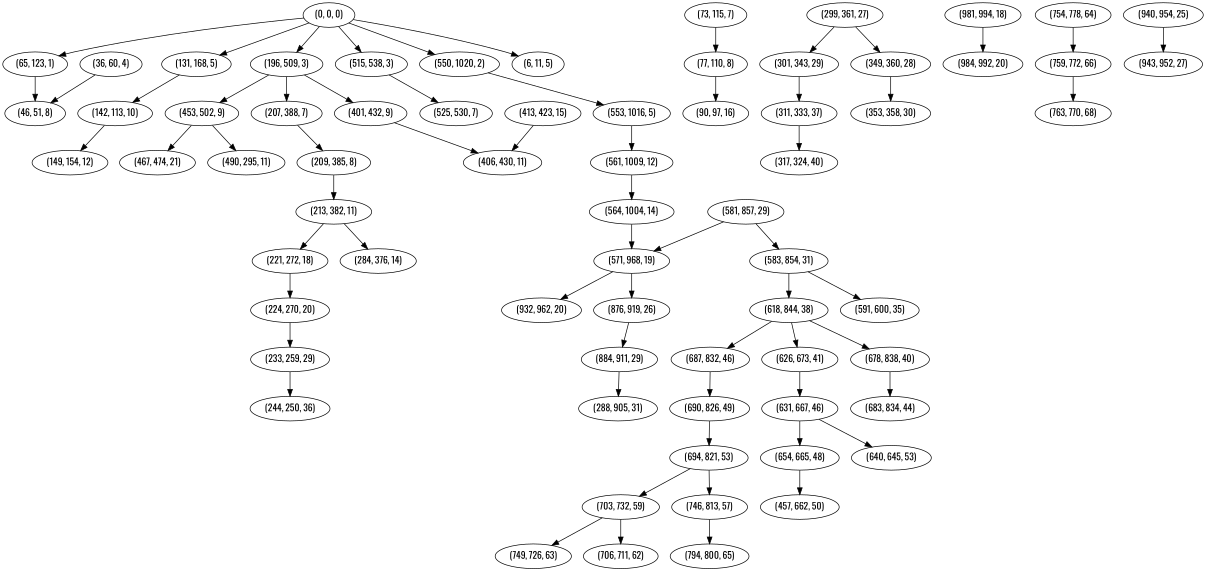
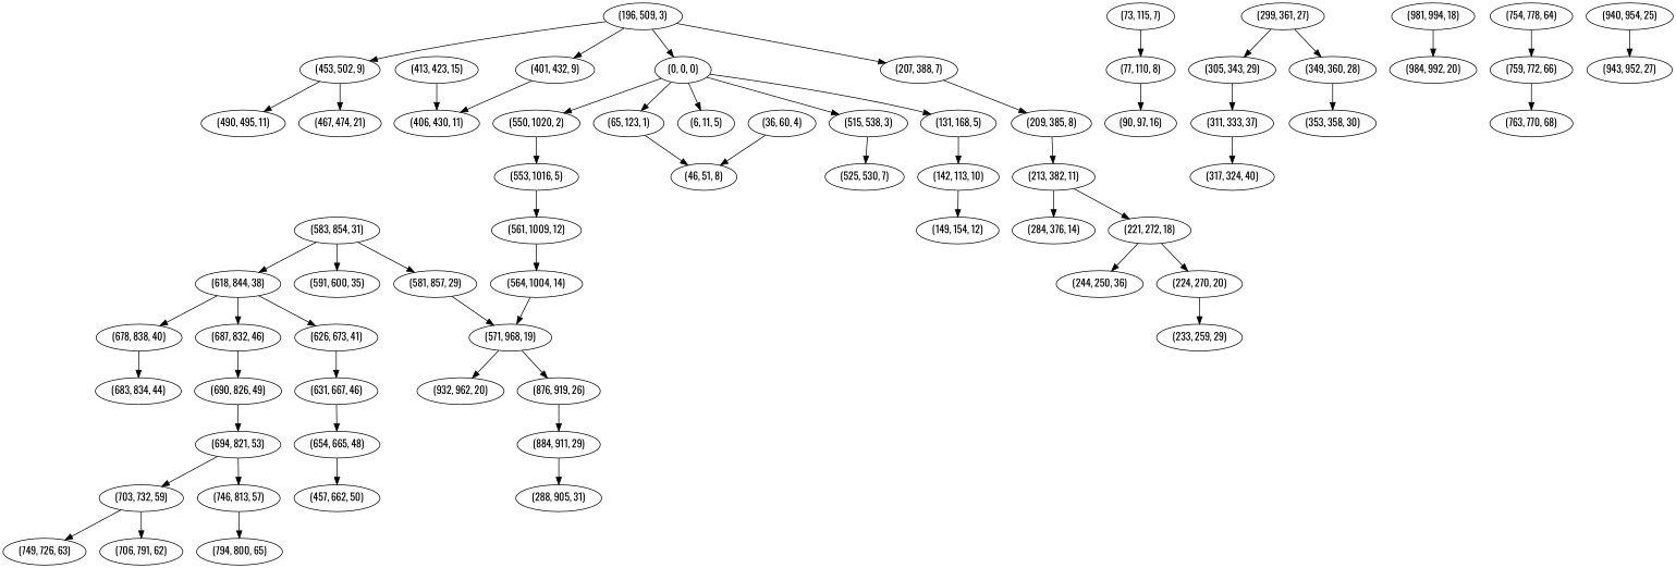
  digraph {
    fontname=Oswald
    node [fontname=Oswald]
    edge [fontname=Oswald]
    "(0, 0, 0)"
    "(6, 11, 5)"
    "(65, 123, 1)"
    "(131, 168, 5)"
    "(196, 509, 3)"
    "(515, 538, 3)"
    "(550, 1020, 2)"
    "(36, 60, 4)"
    "(46, 51, 8)"
    n10 [label="(142, 113, 10)"]
    "(207, 388, 7)"
    "(401, 432, 9)"
    "(453, 502, 9)"
    "(525, 530, 7)"
    "(553, 1016, 5)"
    "(73, 115, 7)"
    "(77, 110, 8)"
    "(90, 97, 16)"
    "(149, 154, 12)"
    "(209, 385, 8)"
    "(406, 430, 11)"
    "(467, 474, 21)"
-   "(490, 495, 11)" [label="(490, 295, 11)"]
+   "(490, 495, 11)"
    "(213, 382, 11)"
    "(221, 272, 18)"
    "(284, 376, 14)"
    "(224, 270, 20)"
    "(233, 259, 29)"
    "(244, 250, 36)"
    "(299, 361, 27)"
-   "(301, 343, 29)"
+   "(301, 343, 29)" [label="(305, 343, 29)"]
    "(349, 360, 28)"
    "(311, 333, 37)"
    "(353, 358, 30)"
    "(317, 324, 40)"
    "(413, 423, 15)"
    "(561, 1009, 12)"
    "(564, 1004, 14)"
    "(571, 968, 19)"
    "(876, 919, 26)"
    "(932, 962, 20)"
    "(981, 994, 18)"
    "(984, 992, 20)"
    "(581, 857, 29)"
    "(583, 854, 31)"
    "(884, 911, 29)"
    "(591, 600, 35)"
    "(618, 844, 38)"
    "(626, 673, 41)"
    "(678, 838, 40)"
    "(687, 832, 46)"
    "(631, 667, 46)"
    "(683, 834, 44)"
-   "(640, 645, 53)"
    "(654, 665, 48)"
    n56 [label="(457, 662, 50)"]
    "(690, 826, 49)"
    "(694, 821, 53)"
    "(703, 732, 59)"
    "(746, 813, 57)"
-   "(706, 711, 62)"
+   "(706, 711, 62)" [label="(706, 791, 62)"]
    n62 [label="(749, 726, 63)"]
    "(794, 800, 65)"
    "(754, 778, 64)"
    "(759, 772, 66)"
    "(763, 770, 68)"
    n67 [label="(288, 905, 31)"]
    "(940, 954, 25)"
    "(943, 952, 27)"
    "(0, 0, 0)" -> "(6, 11, 5)"
    "(0, 0, 0)" -> "(65, 123, 1)"
    "(0, 0, 0)" -> "(131, 168, 5)"
-   "(0, 0, 0)" -> "(196, 509, 3)"
+   "(196, 509, 3)" -> "(0, 0, 0)"
    "(0, 0, 0)" -> "(515, 538, 3)"
    "(0, 0, 0)" -> "(550, 1020, 2)"
    "(65, 123, 1)" -> "(46, 51, 8)"
    "(131, 168, 5)" -> n10
    "(196, 509, 3)" -> "(207, 388, 7)"
    "(196, 509, 3)" -> "(401, 432, 9)"
    "(196, 509, 3)" -> "(453, 502, 9)"
    "(515, 538, 3)" -> "(525, 530, 7)"
    "(550, 1020, 2)" -> "(553, 1016, 5)"
    "(36, 60, 4)" -> "(46, 51, 8)"
    n10 -> "(149, 154, 12)"
    "(207, 388, 7)" -> "(209, 385, 8)"
    "(401, 432, 9)" -> "(406, 430, 11)"
    "(453, 502, 9)" -> "(467, 474, 21)"
    "(453, 502, 9)" -> "(490, 495, 11)"
    "(553, 1016, 5)" -> "(561, 1009, 12)"
    "(73, 115, 7)" -> "(77, 110, 8)"
    "(77, 110, 8)" -> "(90, 97, 16)"
    "(209, 385, 8)" -> "(213, 382, 11)"
    "(213, 382, 11)" -> "(221, 272, 18)"
    "(213, 382, 11)" -> "(284, 376, 14)"
    "(221, 272, 18)" -> "(224, 270, 20)"
    "(224, 270, 20)" -> "(233, 259, 29)"
-   "(233, 259, 29)" -> "(244, 250, 36)"
+   "(221, 272, 18)" -> "(244, 250, 36)"
    "(299, 361, 27)" -> "(301, 343, 29)"
    "(299, 361, 27)" -> "(349, 360, 28)"
    "(301, 343, 29)" -> "(311, 333, 37)"
    "(349, 360, 28)" -> "(353, 358, 30)"
    "(311, 333, 37)" -> "(317, 324, 40)"
    "(413, 423, 15)" -> "(406, 430, 11)"
    "(561, 1009, 12)" -> "(564, 1004, 14)"
    "(564, 1004, 14)" -> "(571, 968, 19)"
    "(571, 968, 19)" -> "(876, 919, 26)"
    "(571, 968, 19)" -> "(932, 962, 20)"
    "(876, 919, 26)" -> "(884, 911, 29)"
    "(981, 994, 18)" -> "(984, 992, 20)"
    "(581, 857, 29)" -> "(571, 968, 19)"
-   "(581, 857, 29)" -> "(583, 854, 31)"
+   "(583, 854, 31)" -> "(581, 857, 29)"
    "(583, 854, 31)" -> "(591, 600, 35)"
    "(583, 854, 31)" -> "(618, 844, 38)"
    "(884, 911, 29)" -> n67
    "(618, 844, 38)" -> "(626, 673, 41)"
    "(618, 844, 38)" -> "(678, 838, 40)"
    "(618, 844, 38)" -> "(687, 832, 46)"
    "(626, 673, 41)" -> "(631, 667, 46)"
    "(678, 838, 40)" -> "(683, 834, 44)"
    "(687, 832, 46)" -> "(690, 826, 49)"
-   "(631, 667, 46)" -> "(640, 645, 53)"
    "(631, 667, 46)" -> "(654, 665, 48)"
    "(654, 665, 48)" -> n56
    "(690, 826, 49)" -> "(694, 821, 53)"
    "(694, 821, 53)" -> "(703, 732, 59)"
    "(694, 821, 53)" -> "(746, 813, 57)"
    "(703, 732, 59)" -> "(706, 711, 62)"
    "(703, 732, 59)" -> n62
    "(746, 813, 57)" -> "(794, 800, 65)"
    "(754, 778, 64)" -> "(759, 772, 66)"
    "(759, 772, 66)" -> "(763, 770, 68)"
    "(940, 954, 25)" -> "(943, 952, 27)"
  }
